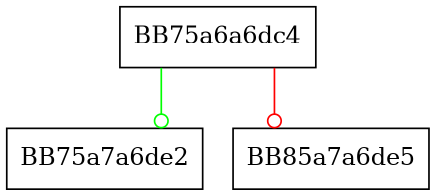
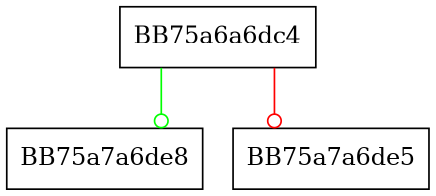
  digraph {
    splines=ortho
    node [shape=box]
    edge [arrowhead=odot]
    n1 [label=BB75a6a6dc4]
-   BB75a7a6de8 [label=BB75a7a6de2]
-   BB75a7a6de5 [label=BB85a7a6de5]
+   BB75a7a6de8
+   BB75a7a6de5
    n1 -> BB75a7a6de8 [color=green]
    n1 -> BB75a7a6de5 [color=red]
  }
